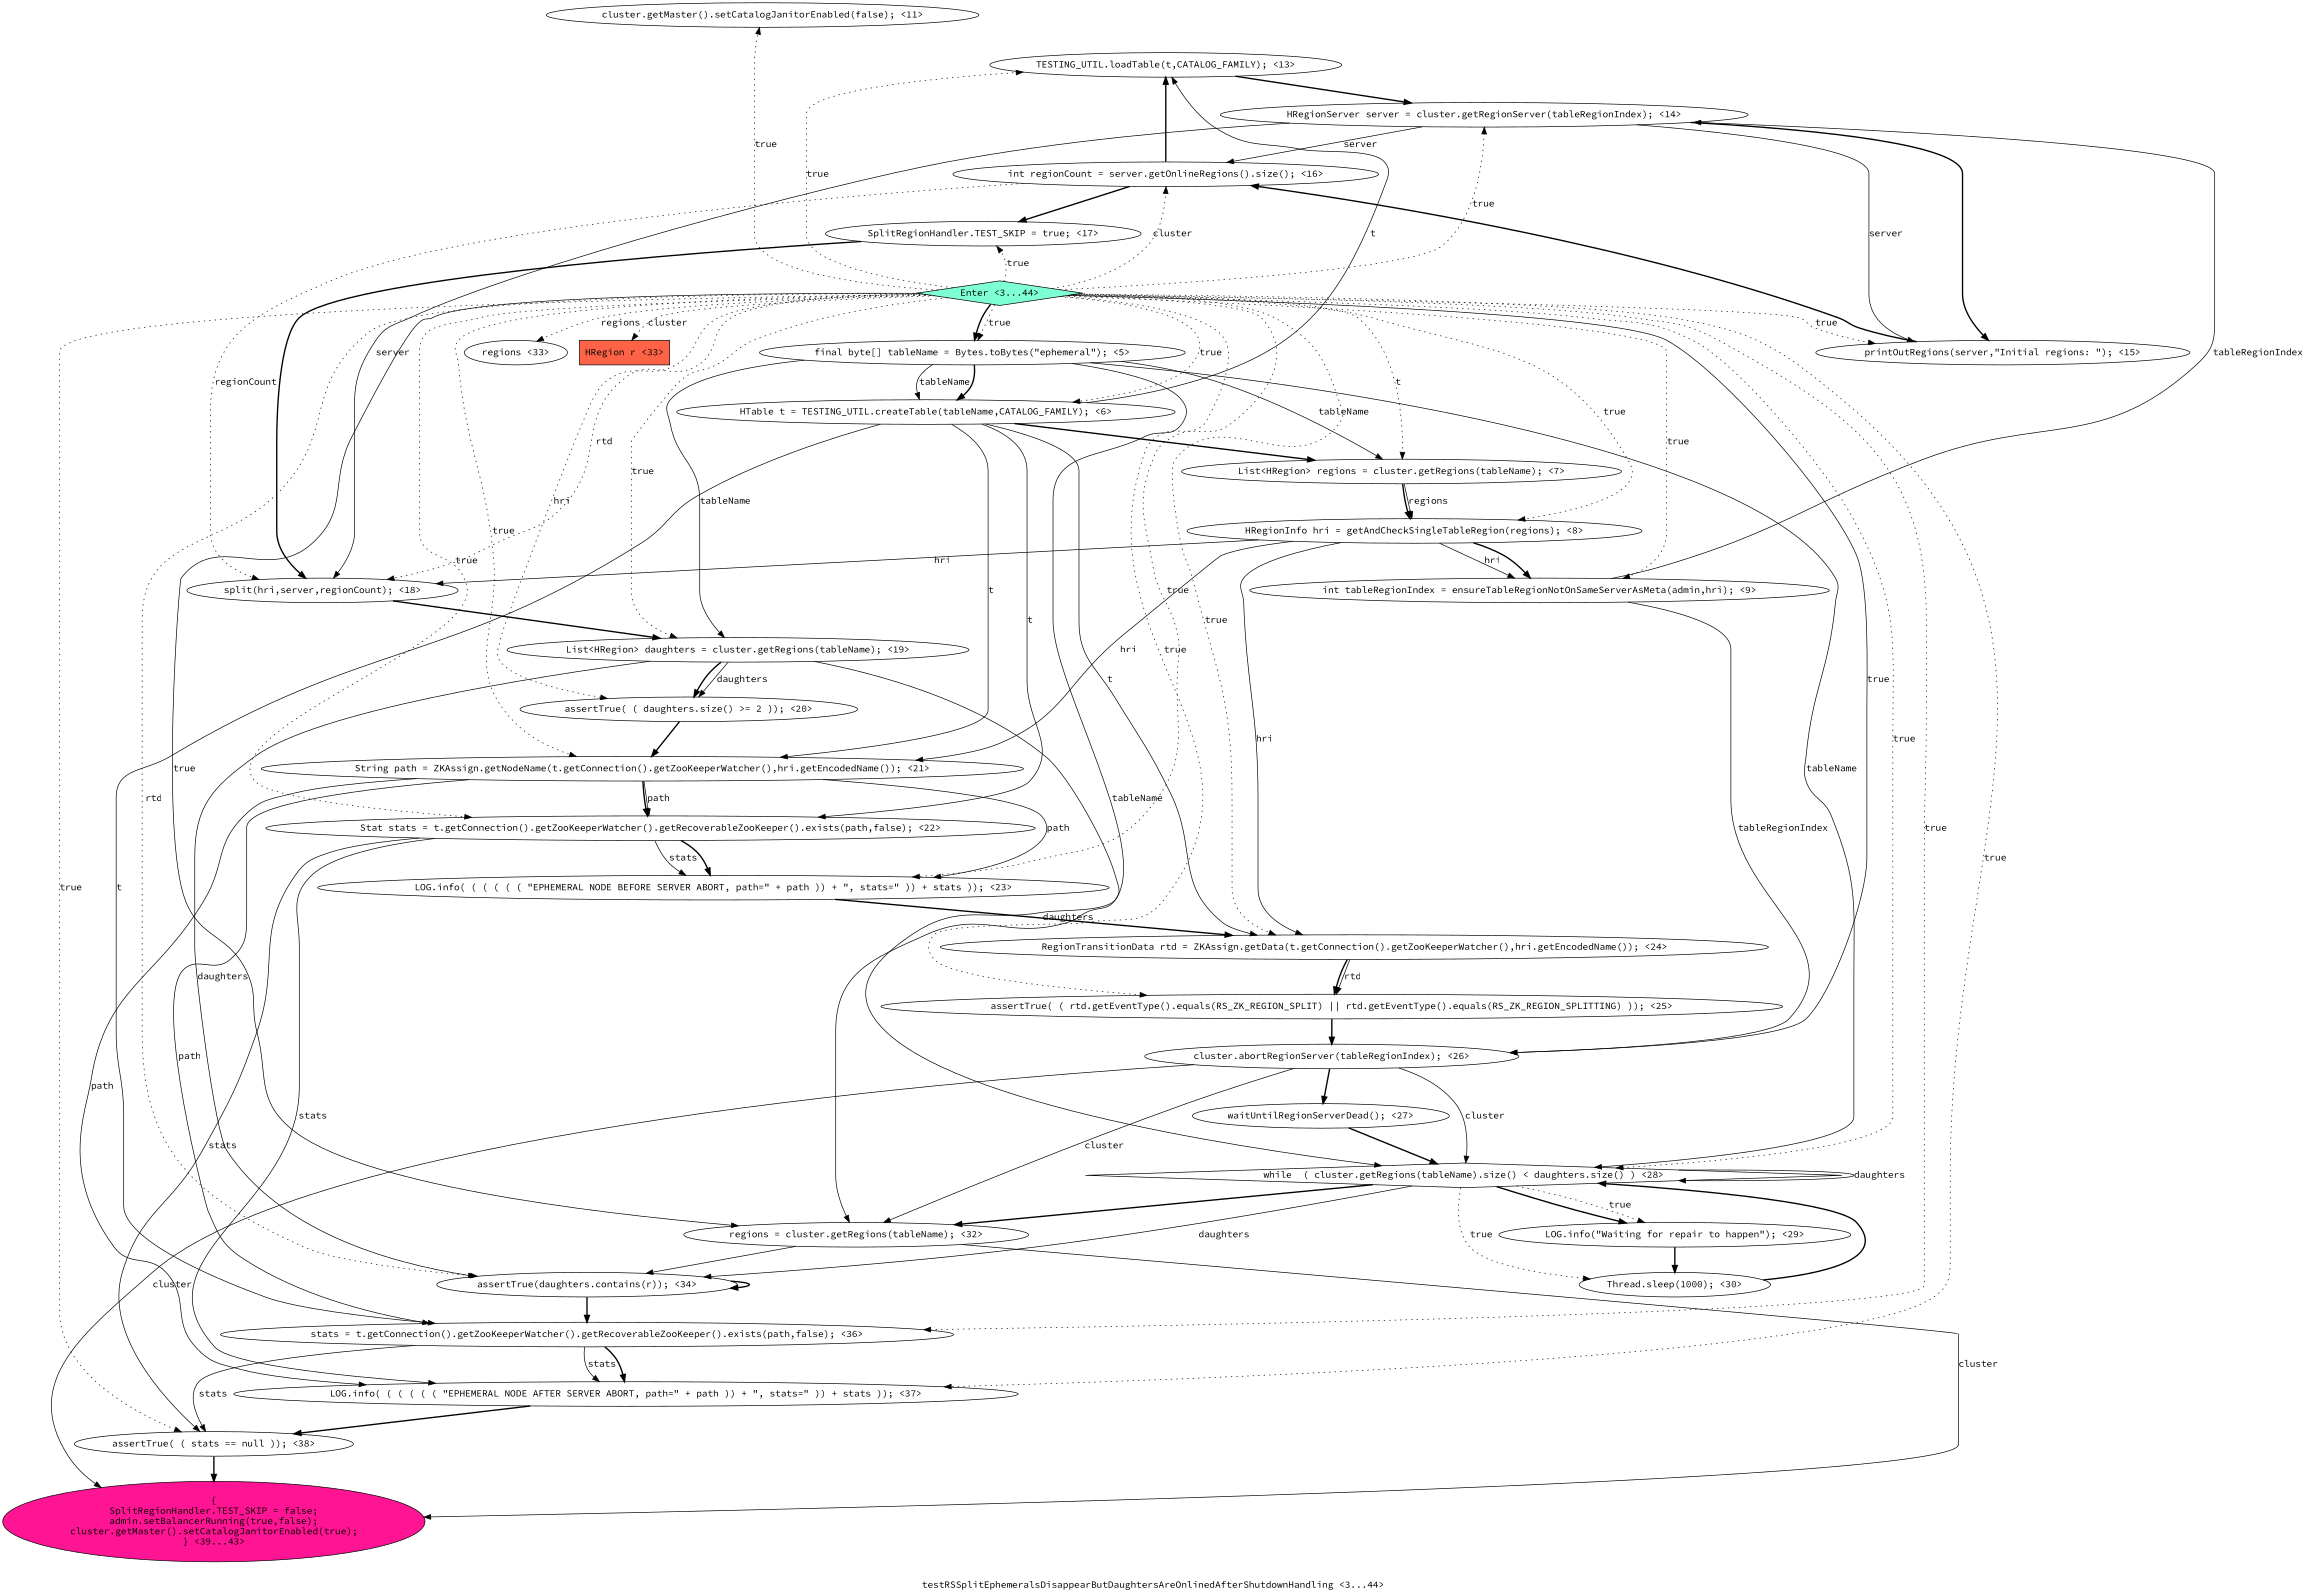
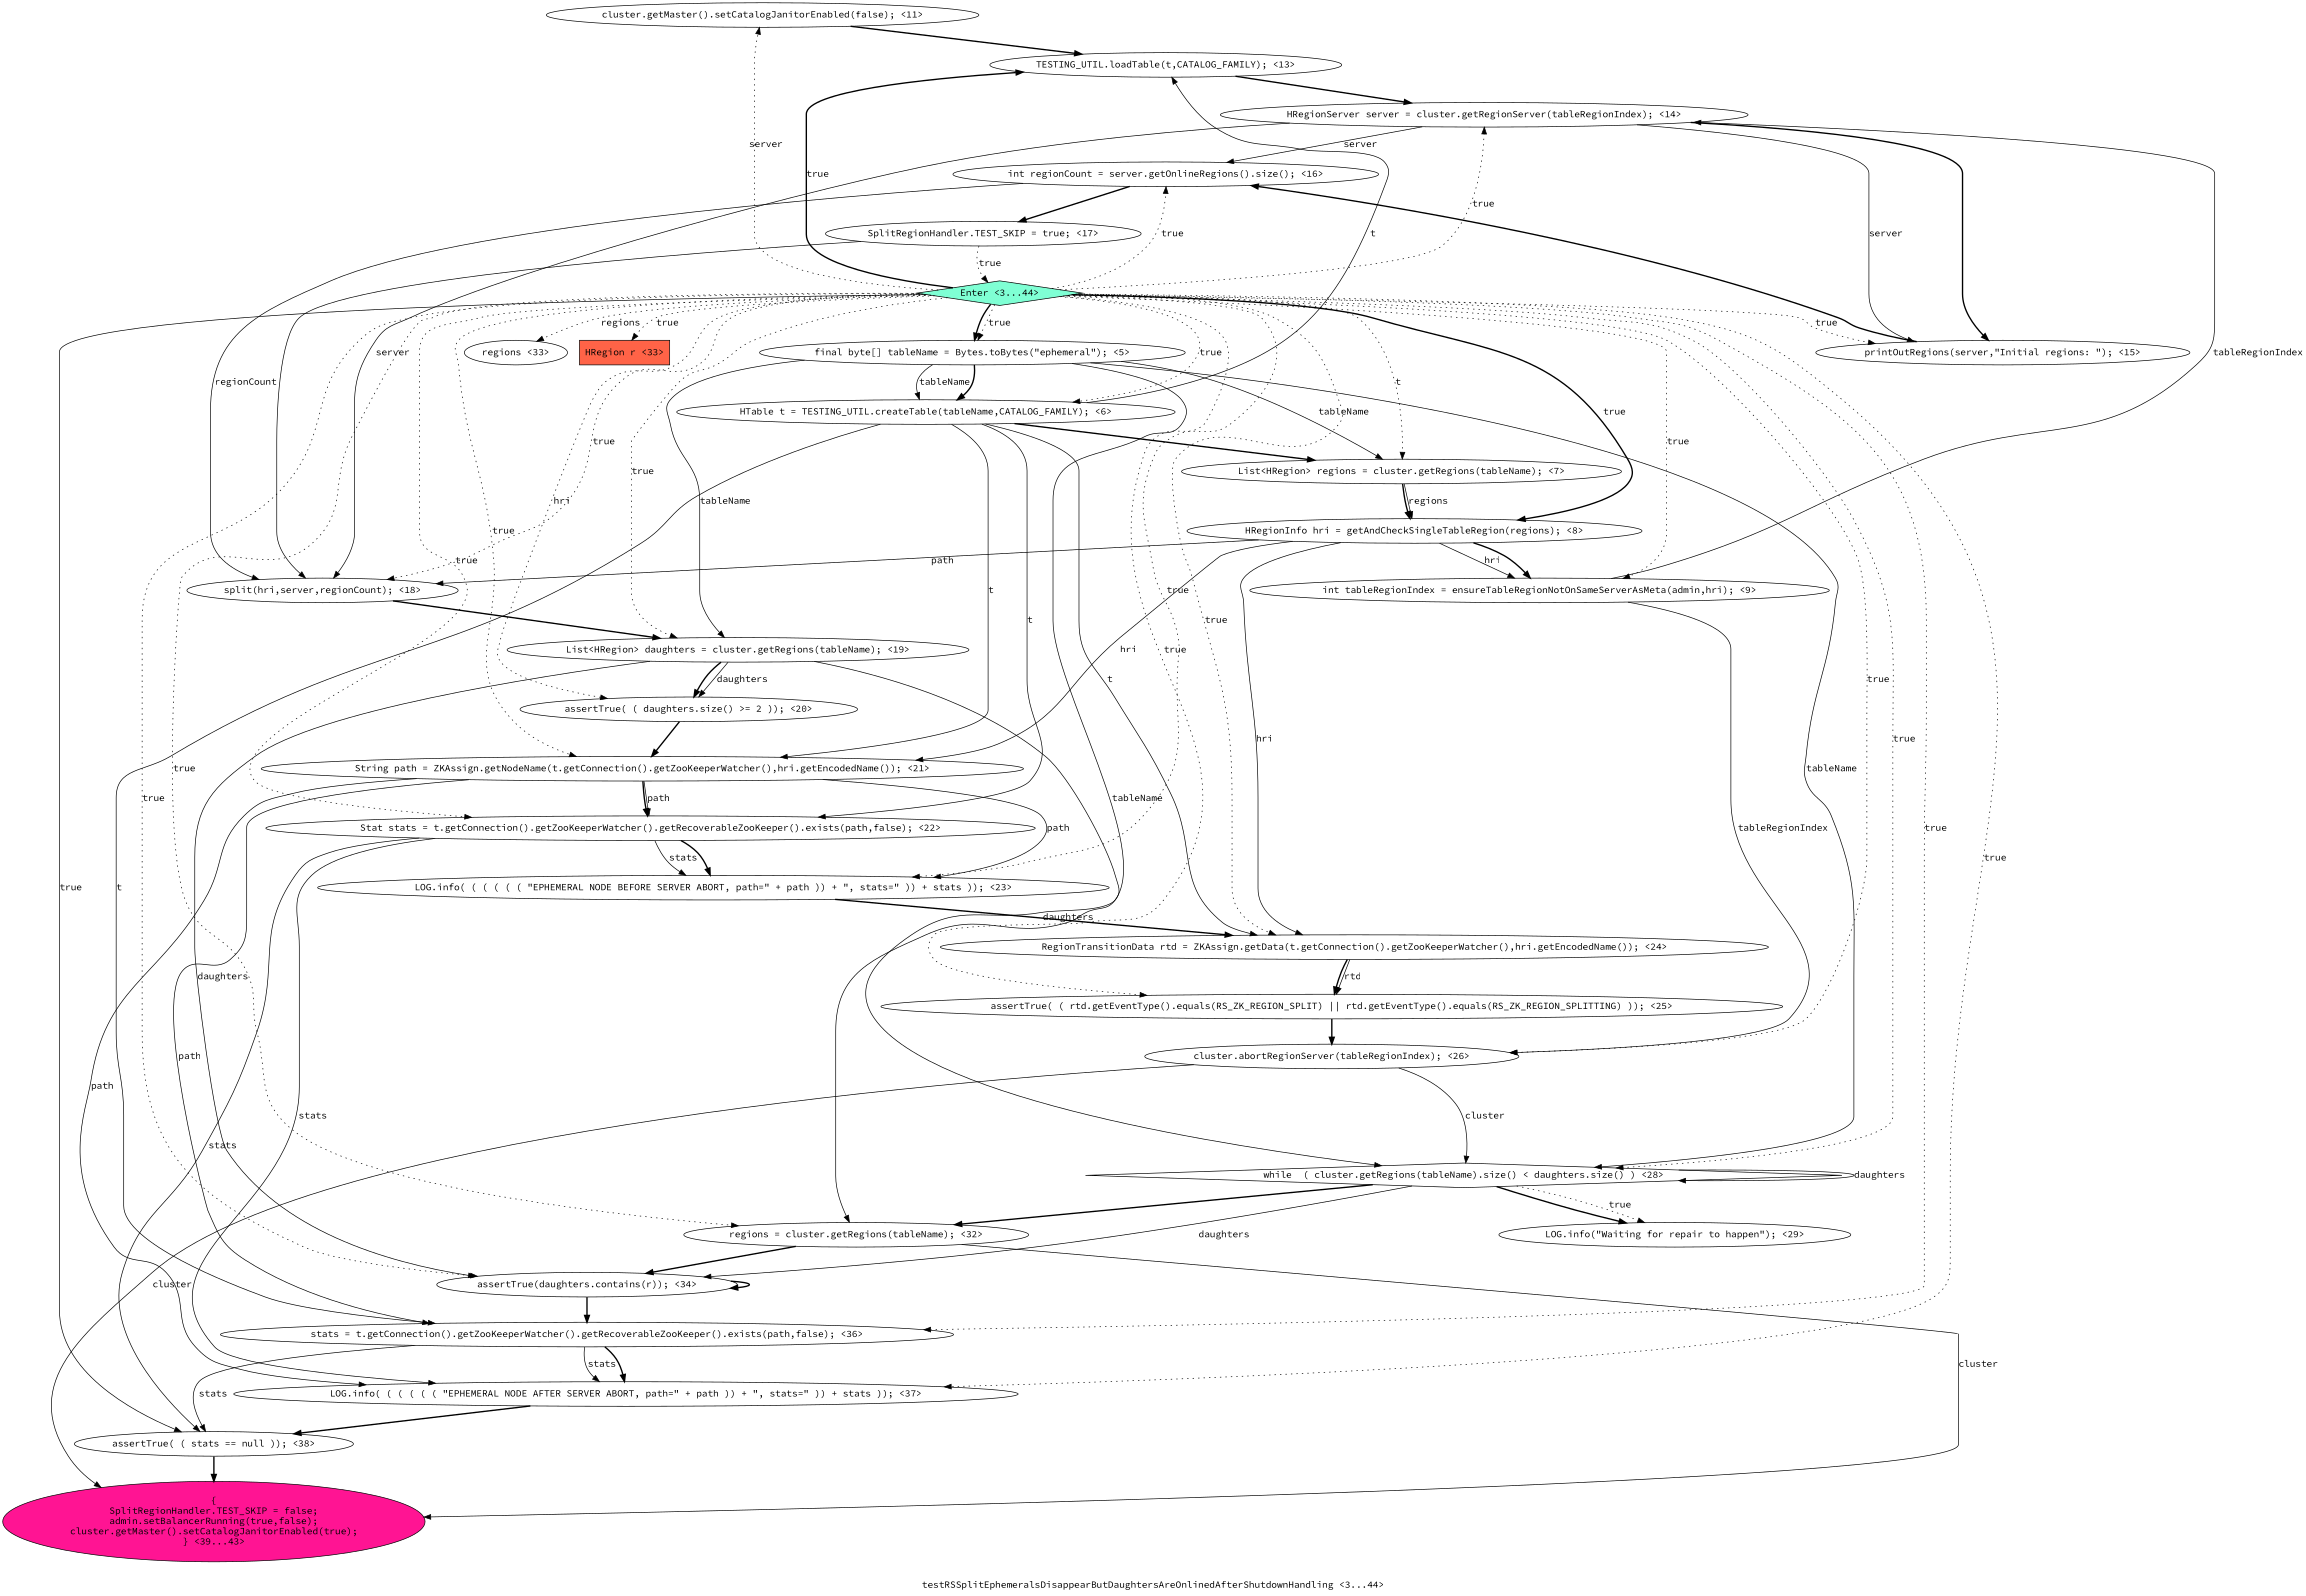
  digraph {
    fontname="Source Code Pro"
    label="testRSSplitEphemeralsDisappearButDaughtersAreOnlinedAfterShutdownHandling <3...44>"
    node [fillcolor=white fontname="Source Code Pro" shape=ellipse style=filled]
    edge [fontname="Source Code Pro" style=solid]
    n1 [label="cluster.getMaster().setCatalogJanitorEnabled(false); <11>"]
    n2 [label="TESTING_UTIL.loadTable(t,CATALOG_FAMILY); <13>"]
    n3 [label="HRegionServer server = cluster.getRegionServer(tableRegionIndex); <14>"]
    n4 [label="int regionCount = server.getOnlineRegions().size(); <16>"]
    n5 [label="split(hri,server,regionCount); <18>"]
    n6 [label="printOutRegions(server,\"Initial regions: \"); <15>"]
    n7 [label="while  ( cluster.getRegions(tableName).size() < daughters.size() ) <28>" shape=diamond]
    n8 [label="LOG.info(\"Waiting for repair to happen\"); <29>"]
-   n9 [label="Thread.sleep(1000); <30>"]
    n10 [label="regions = cluster.getRegions(tableName); <32>"]
    n11 [label="assertTrue(daughters.contains(r)); <34>"]
    n12 [fillcolor=deeppink label="{\nSplitRegionHandler.TEST_SKIP = false;\nadmin.setBalancerRunning(true,false);\ncluster.getMaster().setCatalogJanitorEnabled(true);\n} <39...43>"]
    n13 [label="stats = t.getConnection().getZooKeeperWatcher().getRecoverableZooKeeper().exists(path,false); <36>"]
    n14 [label="List<HRegion> regions = cluster.getRegions(tableName); <7>"]
    n15 [label="HRegionInfo hri = getAndCheckSingleTableRegion(regions); <8>"]
    n16 [label="String path = ZKAssign.getNodeName(t.getConnection().getZooKeeperWatcher(),hri.getEncodedName()); <21>"]
    n17 [label="RegionTransitionData rtd = ZKAssign.getData(t.getConnection().getZooKeeperWatcher(),hri.getEncodedName()); <24>"]
    n18 [label="int tableRegionIndex = ensureTableRegionNotOnSameServerAsMeta(admin,hri); <9>"]
    n19 [label="SplitRegionHandler.TEST_SKIP = true; <17>"]
    n20 [label="List<HRegion> daughters = cluster.getRegions(tableName); <19>"]
    n21 [label="LOG.info( ( ( ( ( ( \"EPHEMERAL NODE AFTER SERVER ABORT, path=\" + path )) + \", stats=\" )) + stats )); <37>"]
    n22 [label="LOG.info( ( ( ( ( ( \"EPHEMERAL NODE BEFORE SERVER ABORT, path=\" + path )) + \", stats=\" )) + stats )); <23>"]
    n23 [label="Stat stats = t.getConnection().getZooKeeperWatcher().getRecoverableZooKeeper().exists(path,false); <22>"]
    n24 [label="assertTrue( ( stats == null )); <38>"]
    n25 [label="regions <33>"]
    n26 [label="assertTrue( ( daughters.size() >= 2 )); <20>"]
    n27 [label="HTable t = TESTING_UTIL.createTable(tableName,CATALOG_FAMILY); <6>"]
    n28 [label="assertTrue( ( rtd.getEventType().equals(RS_ZK_REGION_SPLIT) || rtd.getEventType().equals(RS_ZK_REGION_SPLITTING) )); <25>"]
    n29 [label="cluster.abortRegionServer(tableRegionIndex); <26>"]
-   n30 [label="waitUntilRegionServerDead(); <27>"]
    n31 [fillcolor=aquamarine label="Enter <3...44>" shape=diamond]
    n32 [label="final byte[] tableName = Bytes.toBytes(\"ephemeral\"); <5>"]
    n33 [fillcolor=tomato label="HRegion r <33>" shape=box]
-   n4 -> n2 [style=bold]
+   n1 -> n2 [style=bold]
    n2 -> n3 [style=bold]
    n3 -> n4 [label=server]
    n3 -> n5 [label=server]
    n3 -> n6 [label=server]
    n3 -> n6 [style=bold]
-   n4 -> n5 [label=regionCount style=dotted]
+   n4 -> n5 [label=regionCount]
    n4 -> n19 [style=bold]
    n5 -> n20 [style=bold]
    n6 -> n4 [style=bold]
    n7 -> n7 [label=daughters]
    n7 -> n8 [label=true style=dotted]
    n7 -> n8 [style=bold]
-   n7 -> n9 [label=true style=dotted]
    n7 -> n10 [style=bold]
    n7 -> n11 [label=daughters]
-   n8 -> n9 [style=bold]
-   n9 -> n7 [style=bold]
-   n10 -> n11
+   n10 -> n11 [style=bold]
    n10 -> n12 [label=cluster]
    n11 -> n11 [style=bold]
    n11 -> n13 [style=bold]
    n13 -> n21 [label=stats]
    n13 -> n21 [style=bold]
    n13 -> n24 [label=stats]
    n14 -> n15 [label=regions]
    n14 -> n15 [style=bold]
-   n15 -> n5 [label=hri]
+   n15 -> n5 [label=path]
    n15 -> n16 [label=hri]
    n15 -> n17 [label=hri]
    n15 -> n18 [label=hri]
    n15 -> n18 [style=bold]
    n16 -> n13 [label=path]
    n16 -> n21 [label=path]
    n16 -> n22 [label=path]
    n16 -> n23 [label=path]
    n16 -> n23 [style=bold]
    n17 -> n28 [label=rtd]
    n17 -> n28 [style=bold]
    n18 -> n3 [label=tableRegionIndex]
    n18 -> n29 [label=tableRegionIndex]
-   n19 -> n5 [style=bold]
+   n19 -> n5
    n20 -> n7 [label=daughters]
    n20 -> n11 [label=daughters]
    n20 -> n26 [label=daughters]
    n20 -> n26 [style=bold]
    n21 -> n24 [style=bold]
    n22 -> n17 [style=bold]
    n23 -> n21 [label=stats]
    n23 -> n22 [label=stats]
    n23 -> n22 [style=bold]
    n23 -> n24 [label=stats]
    n24 -> n12 [style=bold]
    n26 -> n16 [style=bold]
    n27 -> n2 [label=t]
    n27 -> n13 [label=t]
    n27 -> n14 [style=bold]
    n27 -> n16 [label=t]
    n27 -> n17 [label=t]
    n27 -> n23 [label=t]
    n28 -> n29 [style=bold]
    n29 -> n7 [label=cluster]
-   n29 -> n10 [label=cluster]
    n29 -> n12 [label=cluster]
-   n29 -> n30 [style=bold]
-   n30 -> n7 [style=bold]
-   n31 -> n1 [label=true style=dotted]
-   n31 -> n2 [label=true style=dotted]
+   n31 -> n1 [label=server style=dotted]
+   n31 -> n2 [label=true style=bold]
    n31 -> n3 [label=true style=dotted]
-   n31 -> n4 [label=cluster style=dotted]
-   n31 -> n5 [label=rtd style=dotted]
+   n31 -> n4 [label=true style=dotted]
+   n31 -> n5 [label=true style=dotted]
    n31 -> n6 [label=true style=dotted]
    n31 -> n7 [label=true style=dotted]
-   n31 -> n10 [label=true]
-   n31 -> n11 [label=rtd style=dotted]
+   n31 -> n10 [label=true style=dotted]
+   n31 -> n11 [label=true style=dotted]
    n31 -> n13 [label=true style=dotted]
    n31 -> n14 [label=t style=dotted]
-   n31 -> n15 [label=true style=dotted]
+   n31 -> n15 [label=true style=bold]
    n31 -> n16 [label=true style=dotted]
    n31 -> n17 [label=true style=dotted]
    n31 -> n18 [label=true style=dotted]
-   n31 -> n19 [label=true style=dotted]
+   n19 -> n31 [label=true style=dotted]
    n31 -> n20 [label=true style=dotted]
    n31 -> n21 [label=true style=dotted]
    n31 -> n22 [label=true style=dotted]
    n31 -> n23 [label=true style=dotted]
-   n31 -> n24 [label=true style=dotted]
+   n31 -> n24 [label=true]
    n31 -> n25 [label=regions style=dotted]
    n31 -> n26 [label=hri style=dotted]
    n31 -> n27 [label=true style=dotted]
    n31 -> n28 [label=true style=dotted]
-   n31 -> n29 [label=true]
+   n31 -> n29 [label=true style=dotted]
    n31 -> n32 [label=true style=dotted]
    n31 -> n32 [style=bold]
-   n31 -> n33 [label=cluster style=dotted]
+   n31 -> n33 [label=true style=dotted]
    n32 -> n7 [label=tableName]
    n32 -> n10 [label=tableName]
    n32 -> n14 [label=tableName]
    n32 -> n20 [label=tableName]
    n32 -> n27 [label=tableName]
    n32 -> n27 [style=bold]
  }
